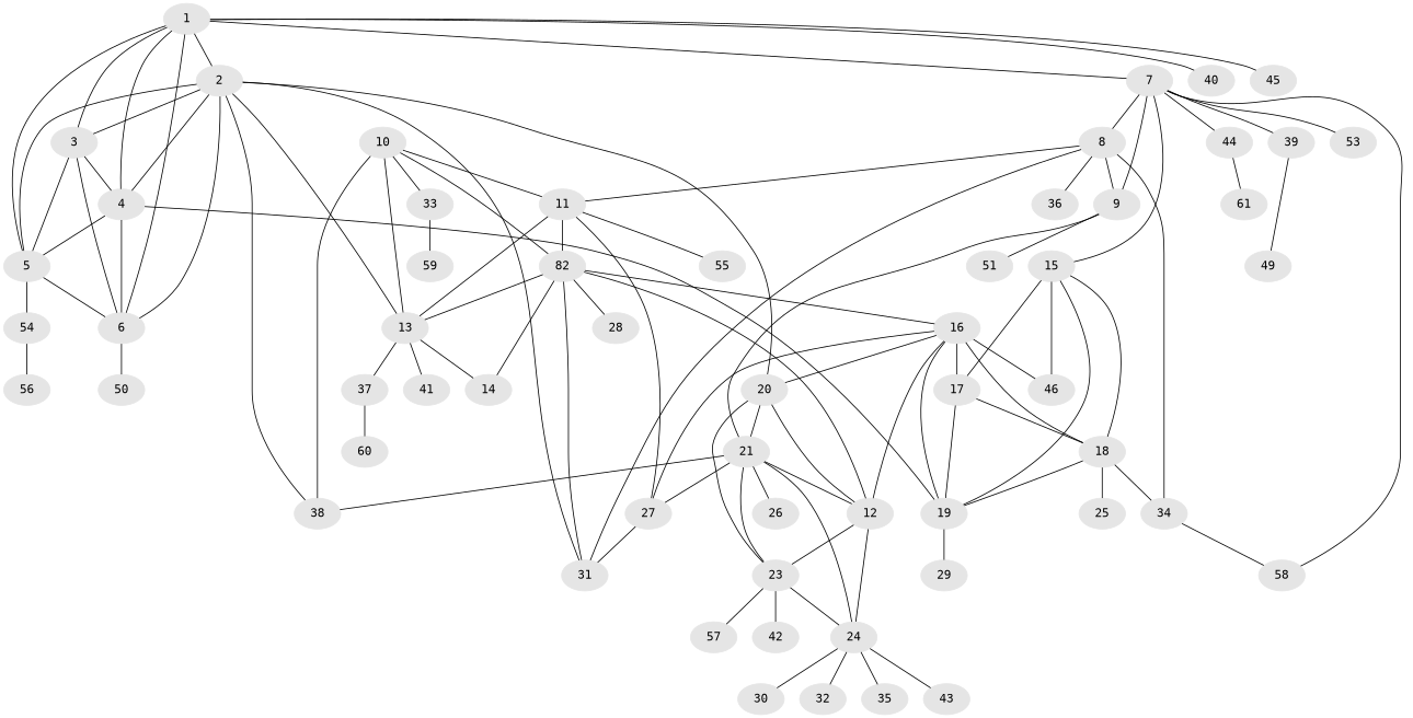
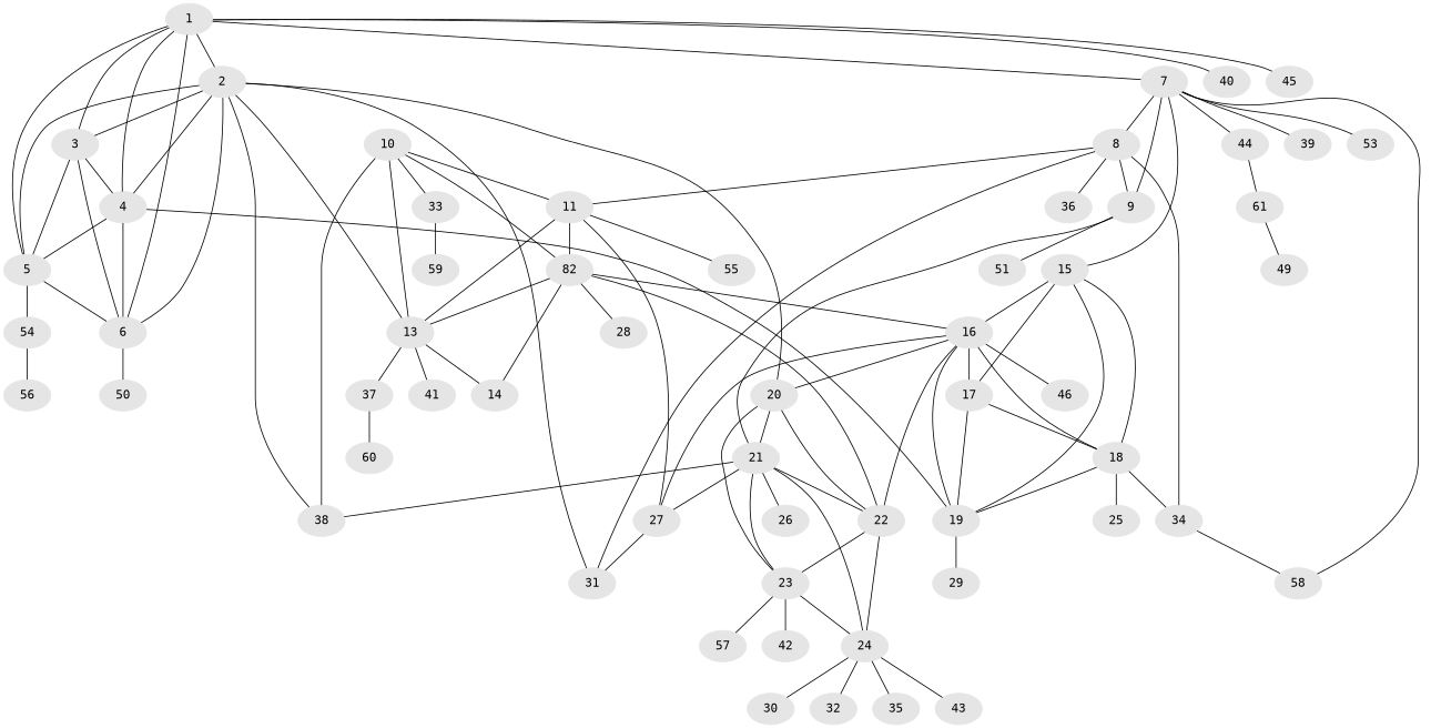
  graph {
    fontname="DejaVu Sans Mono"
    node [color=gray90 fontname="DejaVu Sans Mono" style=filled]
    edge [fontname="DejaVu Sans Mono" weight=1.0]
    1
    2
    3
    4
    5
    6
    7
    40
    45
    13
    20
    31
    38
    19
    54
    50
    8
    9
    15
    39
    44
    53
    58
    14
    37
    41
    21
-   22 [label=12]
+   22
    23
    29
    56
    11
    36
    34
    51
    16
    17
    18
    49
    61
    n41 [label=82]
    27
    55
    26
    24
    10
    33
    28
    59
    46
    60
    25
    42
    57
    30
    32
    35
    43
    1 -- 2
    1 -- 3
    1 -- 4
    1 -- 5
    1 -- 6
    1 -- 7
    1 -- 40
    1 -- 45
    2 -- 3
    2 -- 4
    2 -- 5
    2 -- 6
    2 -- 13
    2 -- 20
    2 -- 31
    2 -- 38
    3 -- 4
    3 -- 5
    3 -- 6
    4 -- 5
    4 -- 6
    4 -- 19
    5 -- 6
    5 -- 54
    6 -- 50
    7 -- 8 [weight=4.0]
    7 -- 9 [weight=4.0]
    7 -- 15
    7 -- 39
    7 -- 44
    7 -- 53
    7 -- 58
    13 -- 14
    13 -- 37
    13 -- 41
    20 -- 21
    20 -- 22 [weight=2.0]
    20 -- 23
    19 -- 29
    54 -- 56
    8 -- 31
    8 -- 9
    8 -- 11
    8 -- 36
    8 -- 34 [weight=5.0]
    9 -- 21
    9 -- 51
    15 -- 19
-   15 -- 46 [weight=2.0]
+   15 -- 16 [weight=2.0]
    15 -- 17
    15 -- 18
-   39 -- 49
+   61 -- 49
    44 -- 61
    37 -- 60
    21 -- 38 [weight=3.0]
    21 -- 22 [weight=2.0]
    21 -- 23
    21 -- 27
    21 -- 26
    21 -- 24
    22 -- 23 [weight=2.0]
    22 -- 24 [weight=2.0]
    23 -- 24
    23 -- 42 [weight=3.0]
    23 -- 57
    11 -- 13
    11 -- n41
    11 -- 27
    11 -- 55
    34 -- 58
    16 -- 20
    16 -- 19 [weight=2.0]
    16 -- 22
    16 -- 17 [weight=2.0]
    16 -- 18 [weight=2.0]
    16 -- 27
    16 -- 46
    17 -- 19
    17 -- 18
    18 -- 19
    18 -- 34
    18 -- 25 [weight=3.0]
    n41 -- 13
-   n41 -- 31
    n41 -- 14
    n41 -- 22
    n41 -- 16
    n41 -- 28
    27 -- 31
    24 -- 30
    24 -- 32
    24 -- 35
    24 -- 43
    10 -- 13 [weight=2.0]
    10 -- 38 [weight=5.0]
    10 -- 11 [weight=2.0]
    10 -- n41 [weight=2.0]
    10 -- 33
    33 -- 59
  }
